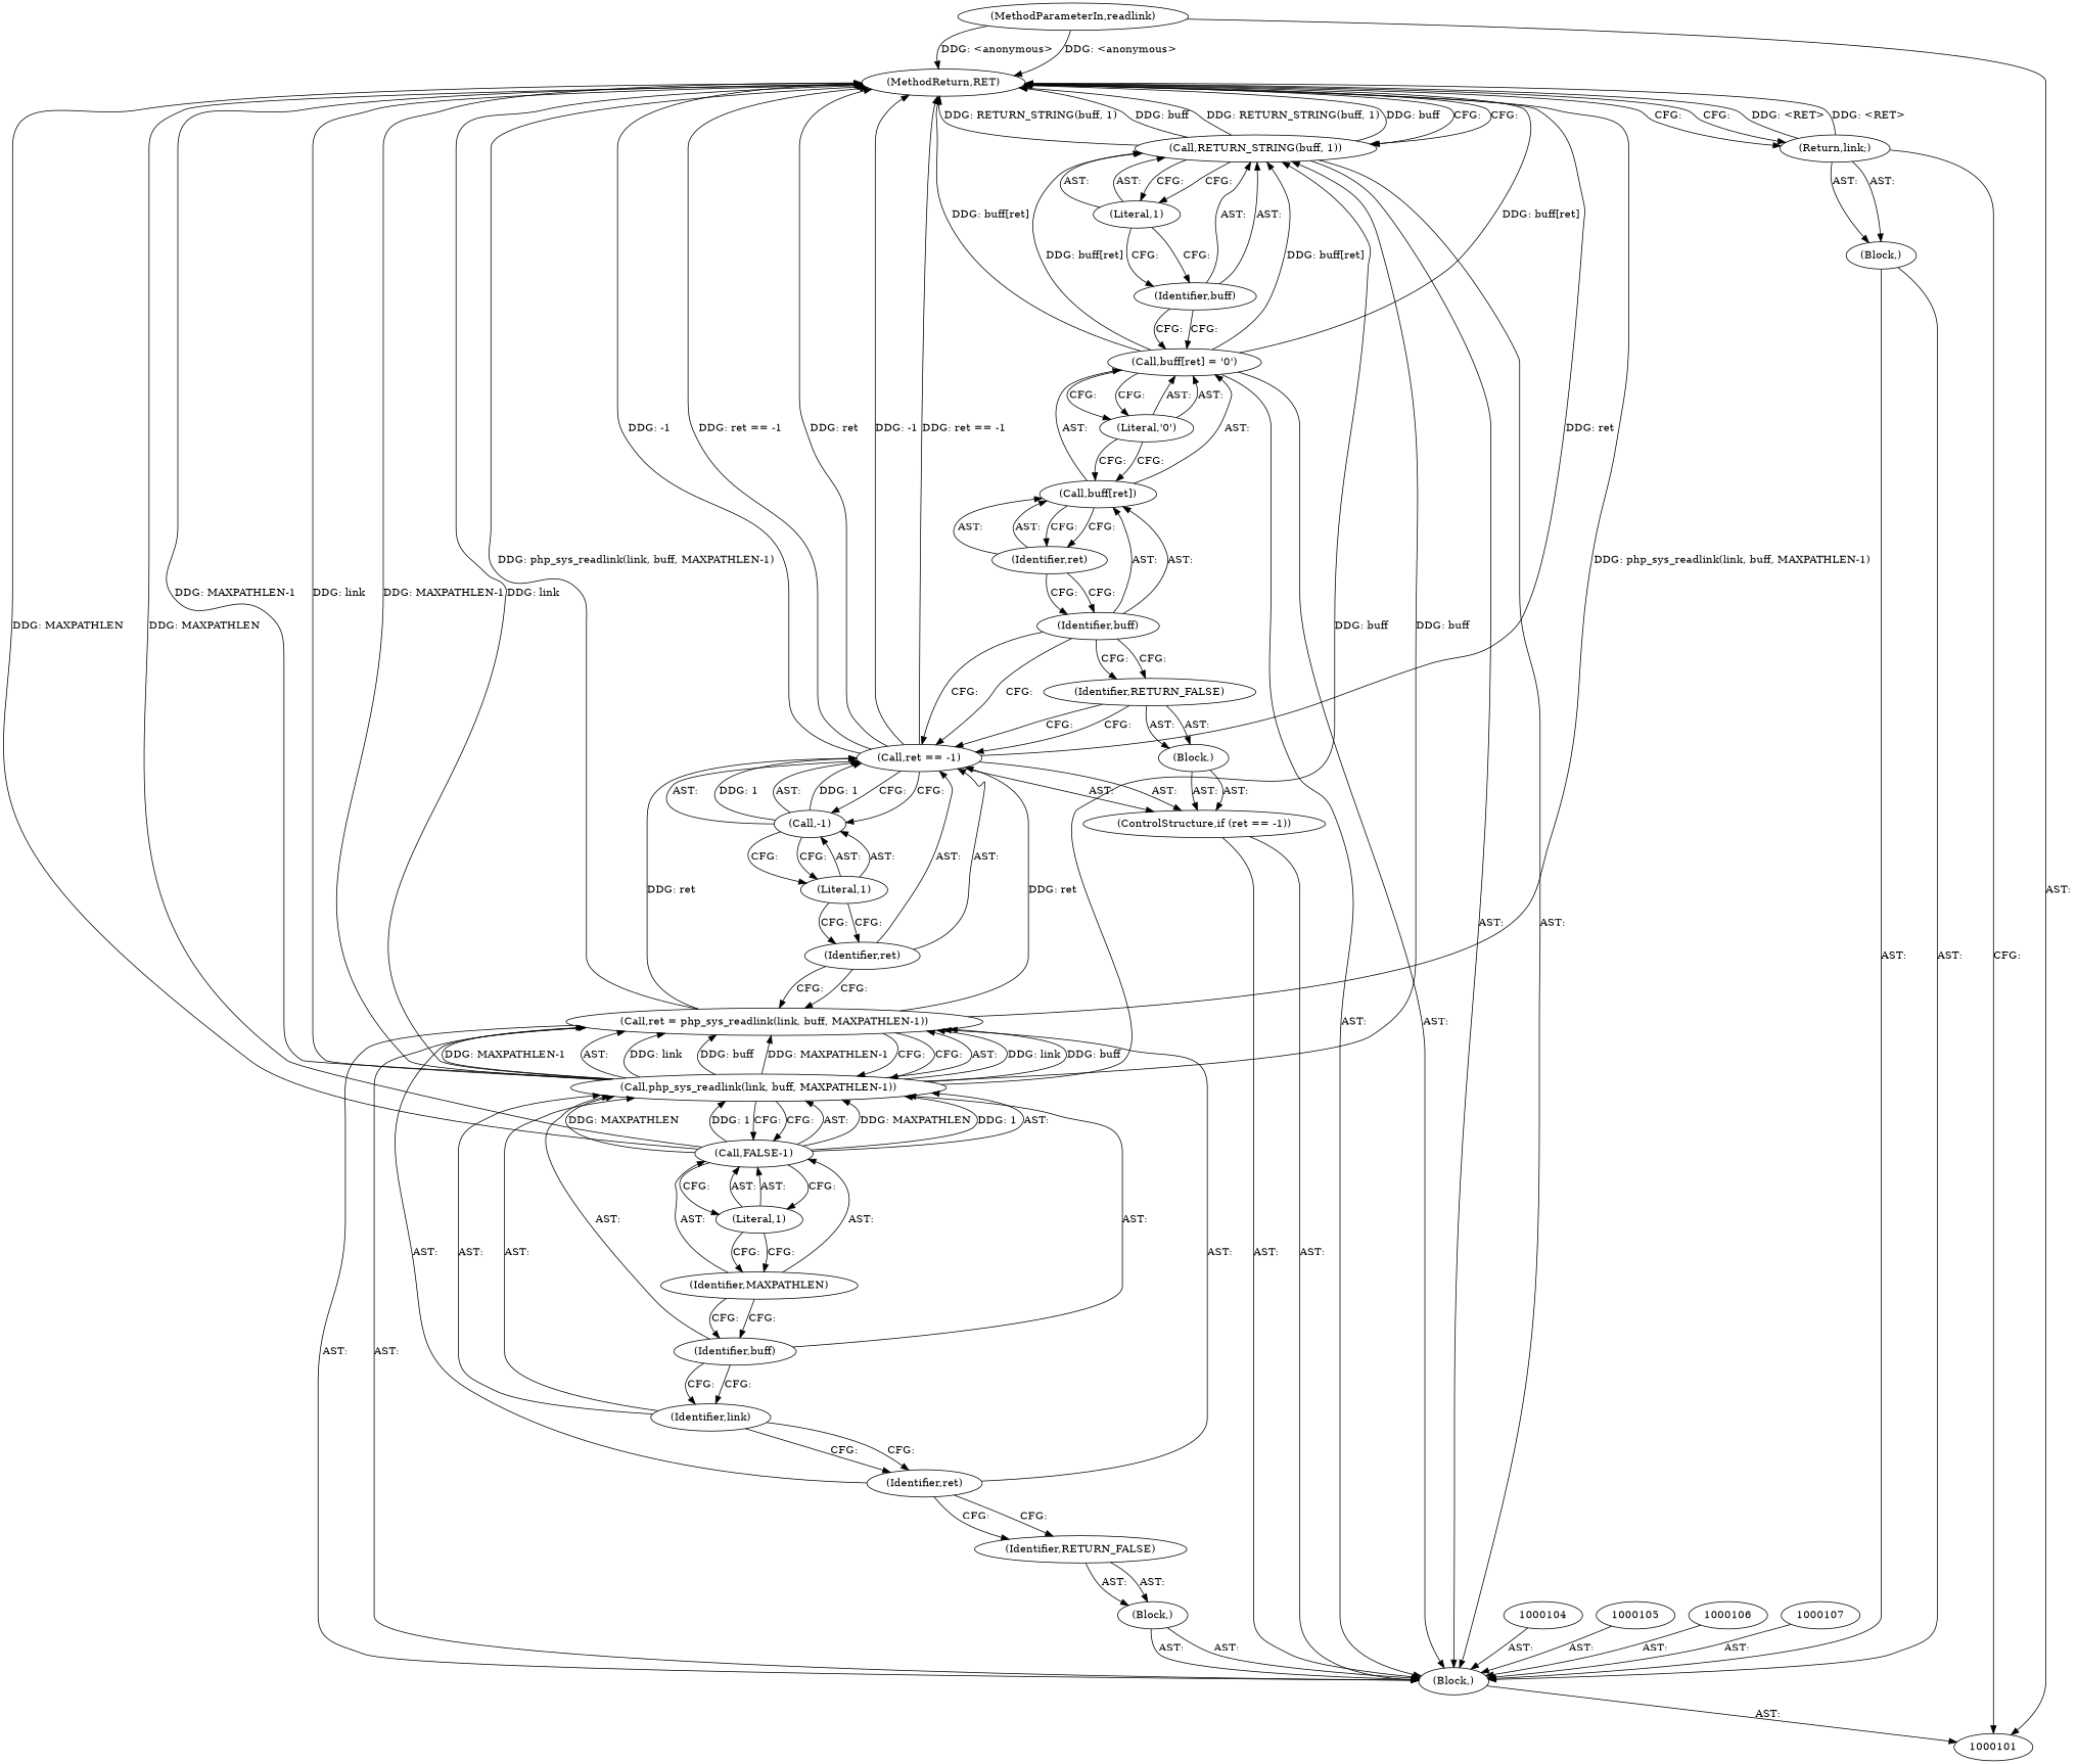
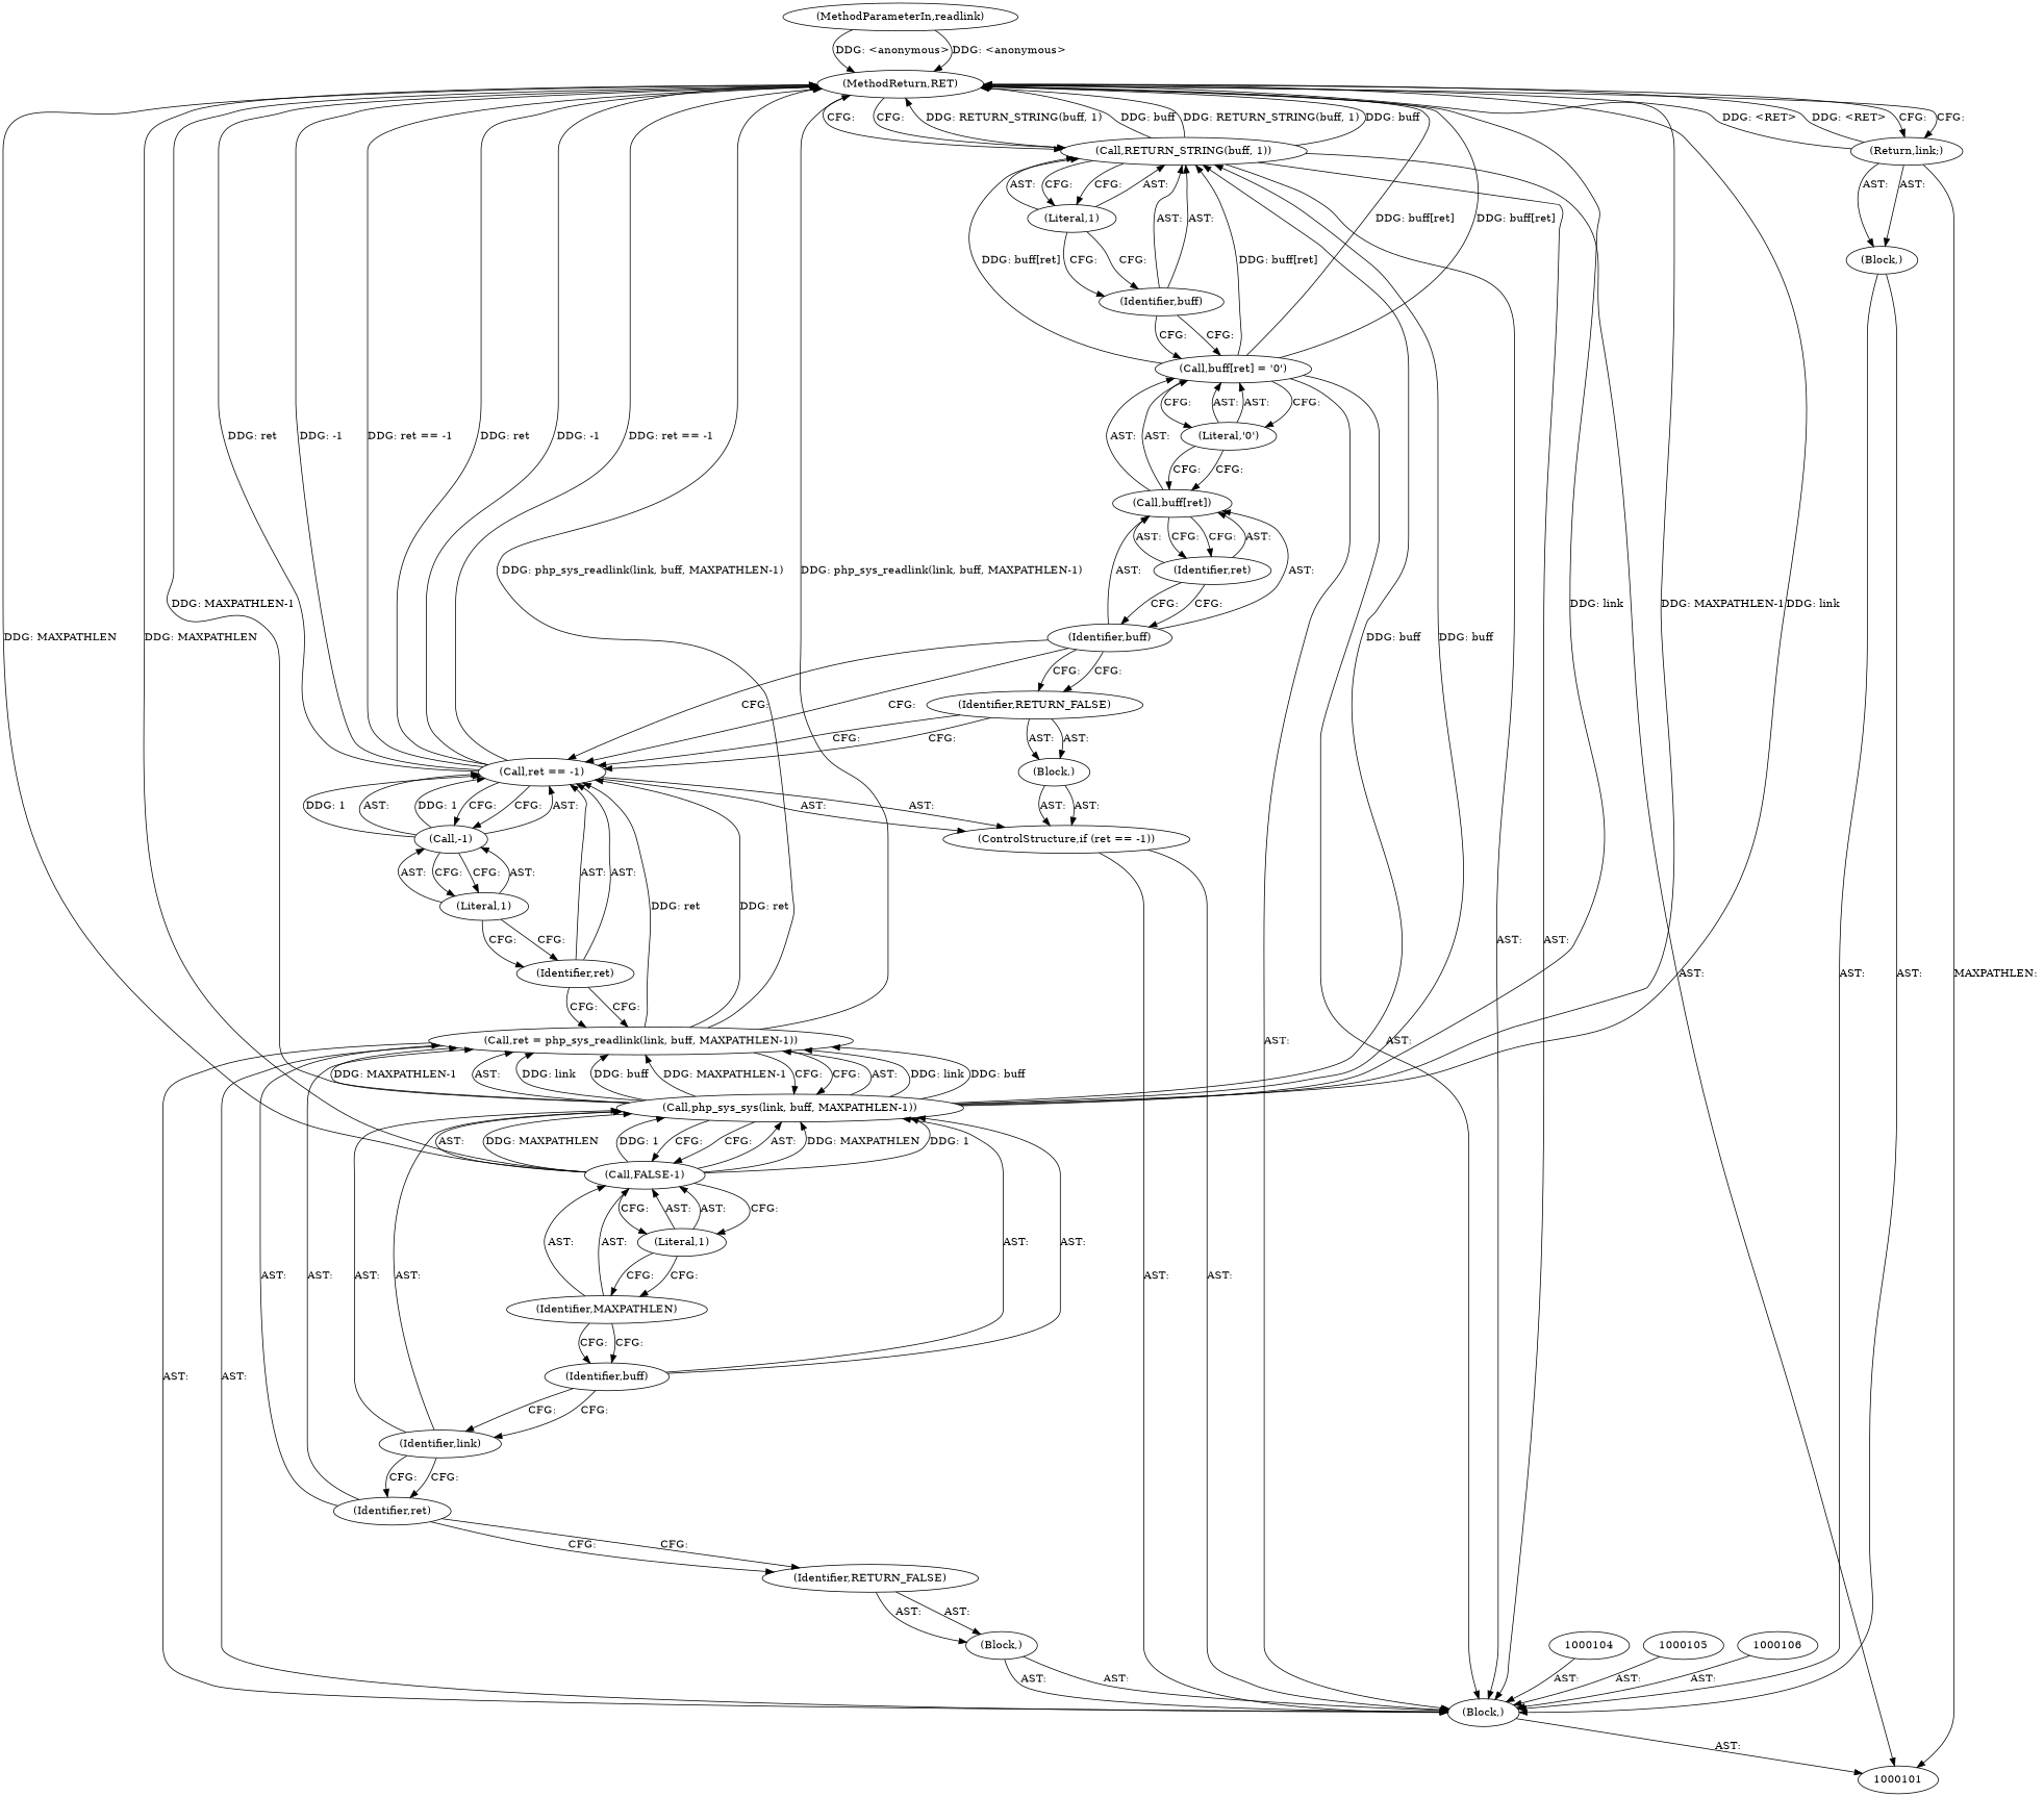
  digraph {
    n1 [label="(MethodReturn,RET)"]
    n2 [label="(Call,RETURN_STRING(buff, 1))"]
    n3 [label="(Return,link;)"]
    n4 [label="(Block,)"]
    n5 [label="(Literal,1)"]
    1000101
    n7 [label="(Block,)"]
    n8 [label="(MethodParameterIn,readlink)"]
    n9 [label="(Block,)"]
    n10 [label="(Identifier,RETURN_FALSE)"]
    n11 [label="(Call,ret = php_sys_readlink(link, buff, MAXPATHLEN-1))"]
-   n12 [label="(Call,php_sys_readlink(link, buff, MAXPATHLEN-1))"]
+   n12 [label="(Call,php_sys_sys(link, buff, MAXPATHLEN-1))"]
    n13 [label="(Call,ret == -1)"]
    n14 [label="(Call,FALSE-1)"]
    n15 [label="(ControlStructure,if (ret == -1))"]
    n16 [label="(Call,-1)"]
    n17 [label="(Identifier,ret)"]
    n18 [label="(Identifier,link)"]
    n19 [label="(Identifier,buff)"]
    n20 [label="(Literal,1)"]
    n21 [label="(Identifier,MAXPATHLEN)"]
    n22 [label="(Literal,1)"]
    n23 [label="(Identifier,ret)"]
    n24 [label="(Block,)"]
    n25 [label="(Identifier,RETURN_FALSE)"]
    n26 [label="(Call,buff[ret] = '\0')"]
    n27 [label="(Literal,'\0')"]
    n28 [label="(Call,buff[ret])"]
    n29 [label="(Identifier,ret)"]
    n30 [label="(Identifier,buff)"]
    n31 [label="(Identifier,buff)"]
    1000104
    1000105
    1000106
-   1000107
    n1 -> n2 [label="CFG: "]
    n1 -> n2 [label="CFG: "]
    n1 -> n3 [label="CFG: "]
    n1 -> n3 [label="CFG: "]
    n2 -> n1 [label="DDG: RETURN_STRING(buff, 1)"]
    n2 -> n1 [label="DDG: buff"]
    n2 -> n1 [label="DDG: RETURN_STRING(buff, 1)"]
    n2 -> n1 [label="DDG: buff"]
    n2 -> n4 [label="AST: "]
    n2 -> n4 [label="AST: "]
    n2 -> n5 [label="CFG: "]
    n2 -> n5 [label="CFG: "]
    n3 -> n1 [label="DDG: <RET>"]
    n3 -> n1 [label="DDG: <RET>"]
-   n3 -> 1000101 [label="CFG: "]
+   n3 -> 1000101 [label="MAXPATHLEN: "]
    n3 -> n7 [label="AST: "]
    n3 -> n7 [label="AST: "]
    n4 -> 1000101 [label="AST: "]
    n5 -> n2 [label="AST: "]
    n5 -> n2 [label="AST: "]
    n5 -> n31 [label="CFG: "]
    n5 -> n31 [label="CFG: "]
    n7 -> n4 [label="AST: "]
    n7 -> n4 [label="AST: "]
    n8 -> n1 [label="DDG: <anonymous>"]
    n8 -> n1 [label="DDG: <anonymous>"]
-   n8 -> 1000101 [label="AST: "]
+   n2 -> 1000101 [label="AST: "]
    n9 -> n4 [label="AST: "]
    n9 -> n4 [label="AST: "]
    n10 -> n9 [label="AST: "]
    n10 -> n9 [label="AST: "]
    n11 -> n1 [label="DDG: php_sys_readlink(link, buff, MAXPATHLEN-1)"]
    n11 -> n1 [label="DDG: php_sys_readlink(link, buff, MAXPATHLEN-1)"]
    n11 -> n4 [label="AST: "]
    n11 -> n4 [label="AST: "]
    n11 -> n12 [label="CFG: "]
    n11 -> n12 [label="CFG: "]
    n11 -> n13 [label="DDG: ret"]
    n11 -> n13 [label="DDG: ret"]
    n12 -> n1 [label="DDG: MAXPATHLEN-1"]
    n12 -> n1 [label="DDG: link"]
    n12 -> n1 [label="DDG: MAXPATHLEN-1"]
    n12 -> n1 [label="DDG: link"]
    n12 -> n2 [label="DDG: buff"]
    n12 -> n2 [label="DDG: buff"]
    n12 -> n11 [label="AST: "]
    n12 -> n11 [label="DDG: link"]
    n12 -> n11 [label="DDG: buff"]
    n12 -> n11 [label="DDG: MAXPATHLEN-1"]
    n12 -> n11 [label="AST: "]
    n12 -> n11 [label="DDG: link"]
    n12 -> n11 [label="DDG: buff"]
    n12 -> n11 [label="DDG: MAXPATHLEN-1"]
    n12 -> n14 [label="CFG: "]
    n12 -> n14 [label="CFG: "]
    n13 -> n1 [label="DDG: ret"]
    n13 -> n1 [label="DDG: -1"]
    n13 -> n1 [label="DDG: ret == -1"]
    n13 -> n1 [label="DDG: ret"]
    n13 -> n1 [label="DDG: -1"]
    n13 -> n1 [label="DDG: ret == -1"]
    n13 -> n15 [label="AST: "]
    n13 -> n15 [label="AST: "]
    n13 -> n16 [label="CFG: "]
    n13 -> n16 [label="CFG: "]
    n14 -> n1 [label="DDG: MAXPATHLEN"]
    n14 -> n1 [label="DDG: MAXPATHLEN"]
    n14 -> n12 [label="AST: "]
    n14 -> n12 [label="DDG: MAXPATHLEN"]
    n14 -> n12 [label="DDG: 1"]
    n14 -> n12 [label="AST: "]
    n14 -> n12 [label="DDG: MAXPATHLEN"]
    n14 -> n12 [label="DDG: 1"]
    n14 -> n20 [label="CFG: "]
    n14 -> n20 [label="CFG: "]
    n15 -> n4 [label="AST: "]
    n15 -> n4 [label="AST: "]
    n16 -> n13 [label="AST: "]
    n16 -> n13 [label="DDG: 1"]
    n16 -> n13 [label="AST: "]
    n16 -> n13 [label="DDG: 1"]
    n16 -> n22 [label="CFG: "]
    n16 -> n22 [label="CFG: "]
    n17 -> n10 [label="CFG: "]
    n17 -> n10 [label="CFG: "]
    n17 -> n11 [label="AST: "]
    n17 -> n11 [label="AST: "]
    n18 -> n12 [label="AST: "]
    n18 -> n12 [label="AST: "]
    n18 -> n17 [label="CFG: "]
    n18 -> n17 [label="CFG: "]
    n19 -> n12 [label="AST: "]
    n19 -> n12 [label="AST: "]
    n19 -> n18 [label="CFG: "]
    n19 -> n18 [label="CFG: "]
    n20 -> n14 [label="AST: "]
    n20 -> n14 [label="AST: "]
    n20 -> n21 [label="CFG: "]
    n20 -> n21 [label="CFG: "]
    n21 -> n14 [label="AST: "]
    n21 -> n14 [label="AST: "]
    n21 -> n19 [label="CFG: "]
    n21 -> n19 [label="CFG: "]
    n22 -> n16 [label="AST: "]
    n22 -> n16 [label="AST: "]
    n22 -> n23 [label="CFG: "]
    n22 -> n23 [label="CFG: "]
    n23 -> n11 [label="CFG: "]
    n23 -> n11 [label="CFG: "]
    n23 -> n13 [label="AST: "]
    n23 -> n13 [label="AST: "]
    n24 -> n15 [label="AST: "]
    n24 -> n15 [label="AST: "]
    n25 -> n13 [label="CFG: "]
    n25 -> n13 [label="CFG: "]
    n25 -> n24 [label="AST: "]
    n25 -> n24 [label="AST: "]
    n26 -> n1 [label="DDG: buff[ret]"]
    n26 -> n1 [label="DDG: buff[ret]"]
    n26 -> n2 [label="DDG: buff[ret]"]
    n26 -> n2 [label="DDG: buff[ret]"]
    n26 -> n4 [label="AST: "]
    n26 -> n4 [label="AST: "]
    n26 -> n27 [label="CFG: "]
    n26 -> n27 [label="CFG: "]
    n27 -> n26 [label="AST: "]
    n27 -> n26 [label="AST: "]
    n27 -> n28 [label="CFG: "]
    n27 -> n28 [label="CFG: "]
    n28 -> n26 [label="AST: "]
    n28 -> n26 [label="AST: "]
    n28 -> n29 [label="CFG: "]
    n28 -> n29 [label="CFG: "]
    n29 -> n28 [label="AST: "]
    n29 -> n28 [label="AST: "]
    n29 -> n30 [label="CFG: "]
    n29 -> n30 [label="CFG: "]
    n30 -> n13 [label="CFG: "]
    n30 -> n13 [label="CFG: "]
    n30 -> n25 [label="CFG: "]
    n30 -> n25 [label="CFG: "]
    n30 -> n28 [label="AST: "]
    n30 -> n28 [label="AST: "]
    n31 -> n2 [label="AST: "]
    n31 -> n2 [label="AST: "]
    n31 -> n26 [label="CFG: "]
    n31 -> n26 [label="CFG: "]
    1000104 -> n4 [label="AST: "]
    1000105 -> n4 [label="AST: "]
    1000106 -> n4 [label="AST: "]
-   1000107 -> n4 [label="AST: "]
  }
